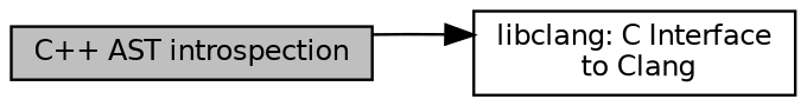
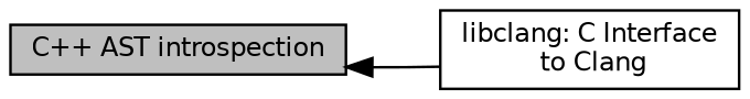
  digraph {
    rankdir=LR
    node [color=black fontname=Helvetica fontsize=10 shape=box]
    n1 [fillcolor=grey75 fontcolor=black height=0.2 label="C++ AST introspection" style=filled width=0.4]
    n2 [height=0.2 label="libclang: C Interface\l to Clang" width=0.4]
-   n2 -> n1 [dir=back fontname=Helvetica fontsize=10 labelfontname=Helvetica labelfontsize=10 shape=plaintext style=solid]
+   n1 -> n2 [dir=back fontname=Helvetica fontsize=10 labelfontname=Helvetica labelfontsize=10 shape=plaintext style=solid]
  }
